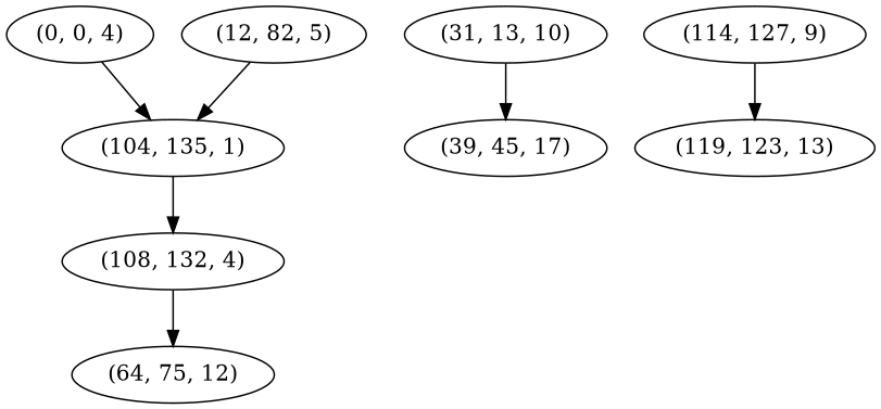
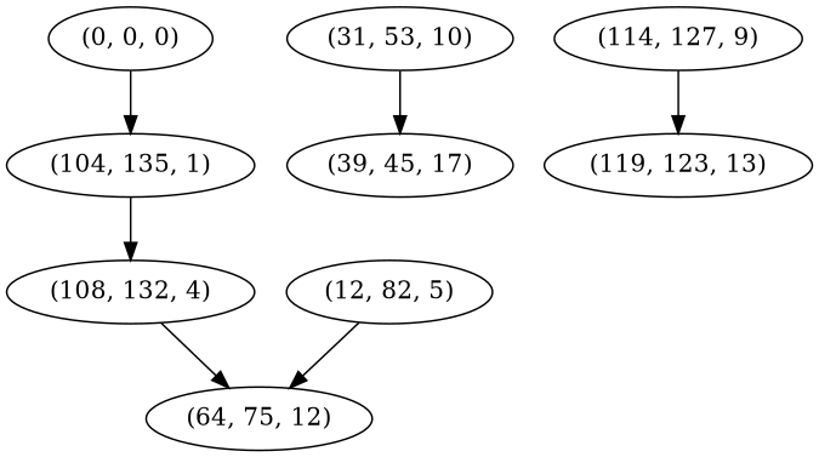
  digraph {
-   "(0, 0, 0)" [label="(0, 0, 4)"]
+   "(0, 0, 0)"
    "(104, 135, 1)"
    "(12, 82, 5)"
    "(64, 75, 12)"
    "(108, 132, 4)"
-   "(31, 53, 10)" [label="(31, 13, 10)"]
+   "(31, 53, 10)"
    "(39, 45, 17)"
    "(114, 127, 9)"
    "(119, 123, 13)"
    "(0, 0, 0)" -> "(104, 135, 1)"
    "(104, 135, 1)" -> "(108, 132, 4)"
-   "(12, 82, 5)" -> "(104, 135, 1)"
+   "(12, 82, 5)" -> "(64, 75, 12)"
    "(108, 132, 4)" -> "(64, 75, 12)"
    "(31, 53, 10)" -> "(39, 45, 17)"
    "(114, 127, 9)" -> "(119, 123, 13)"
  }
